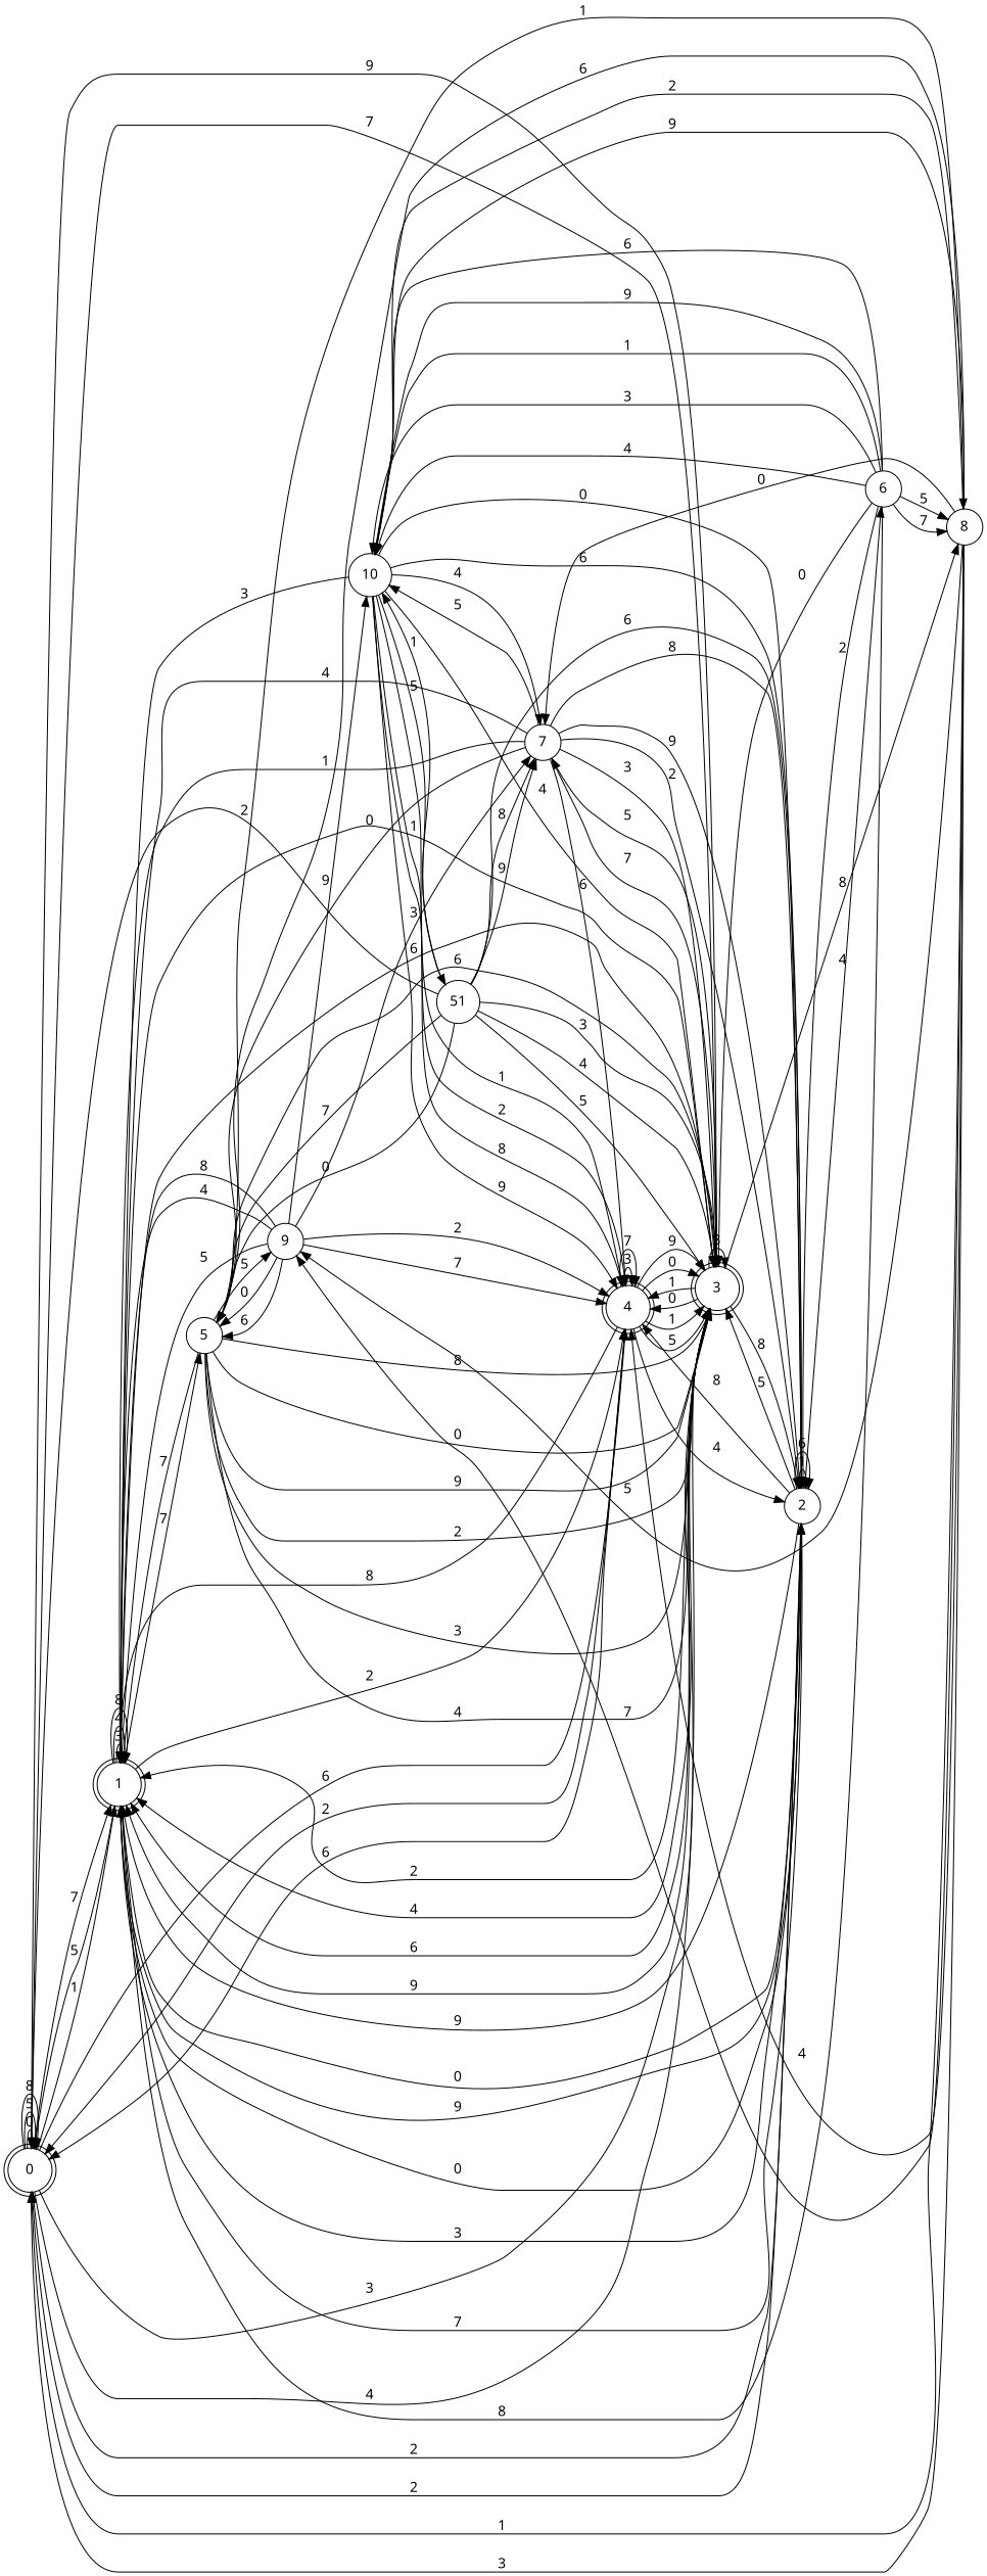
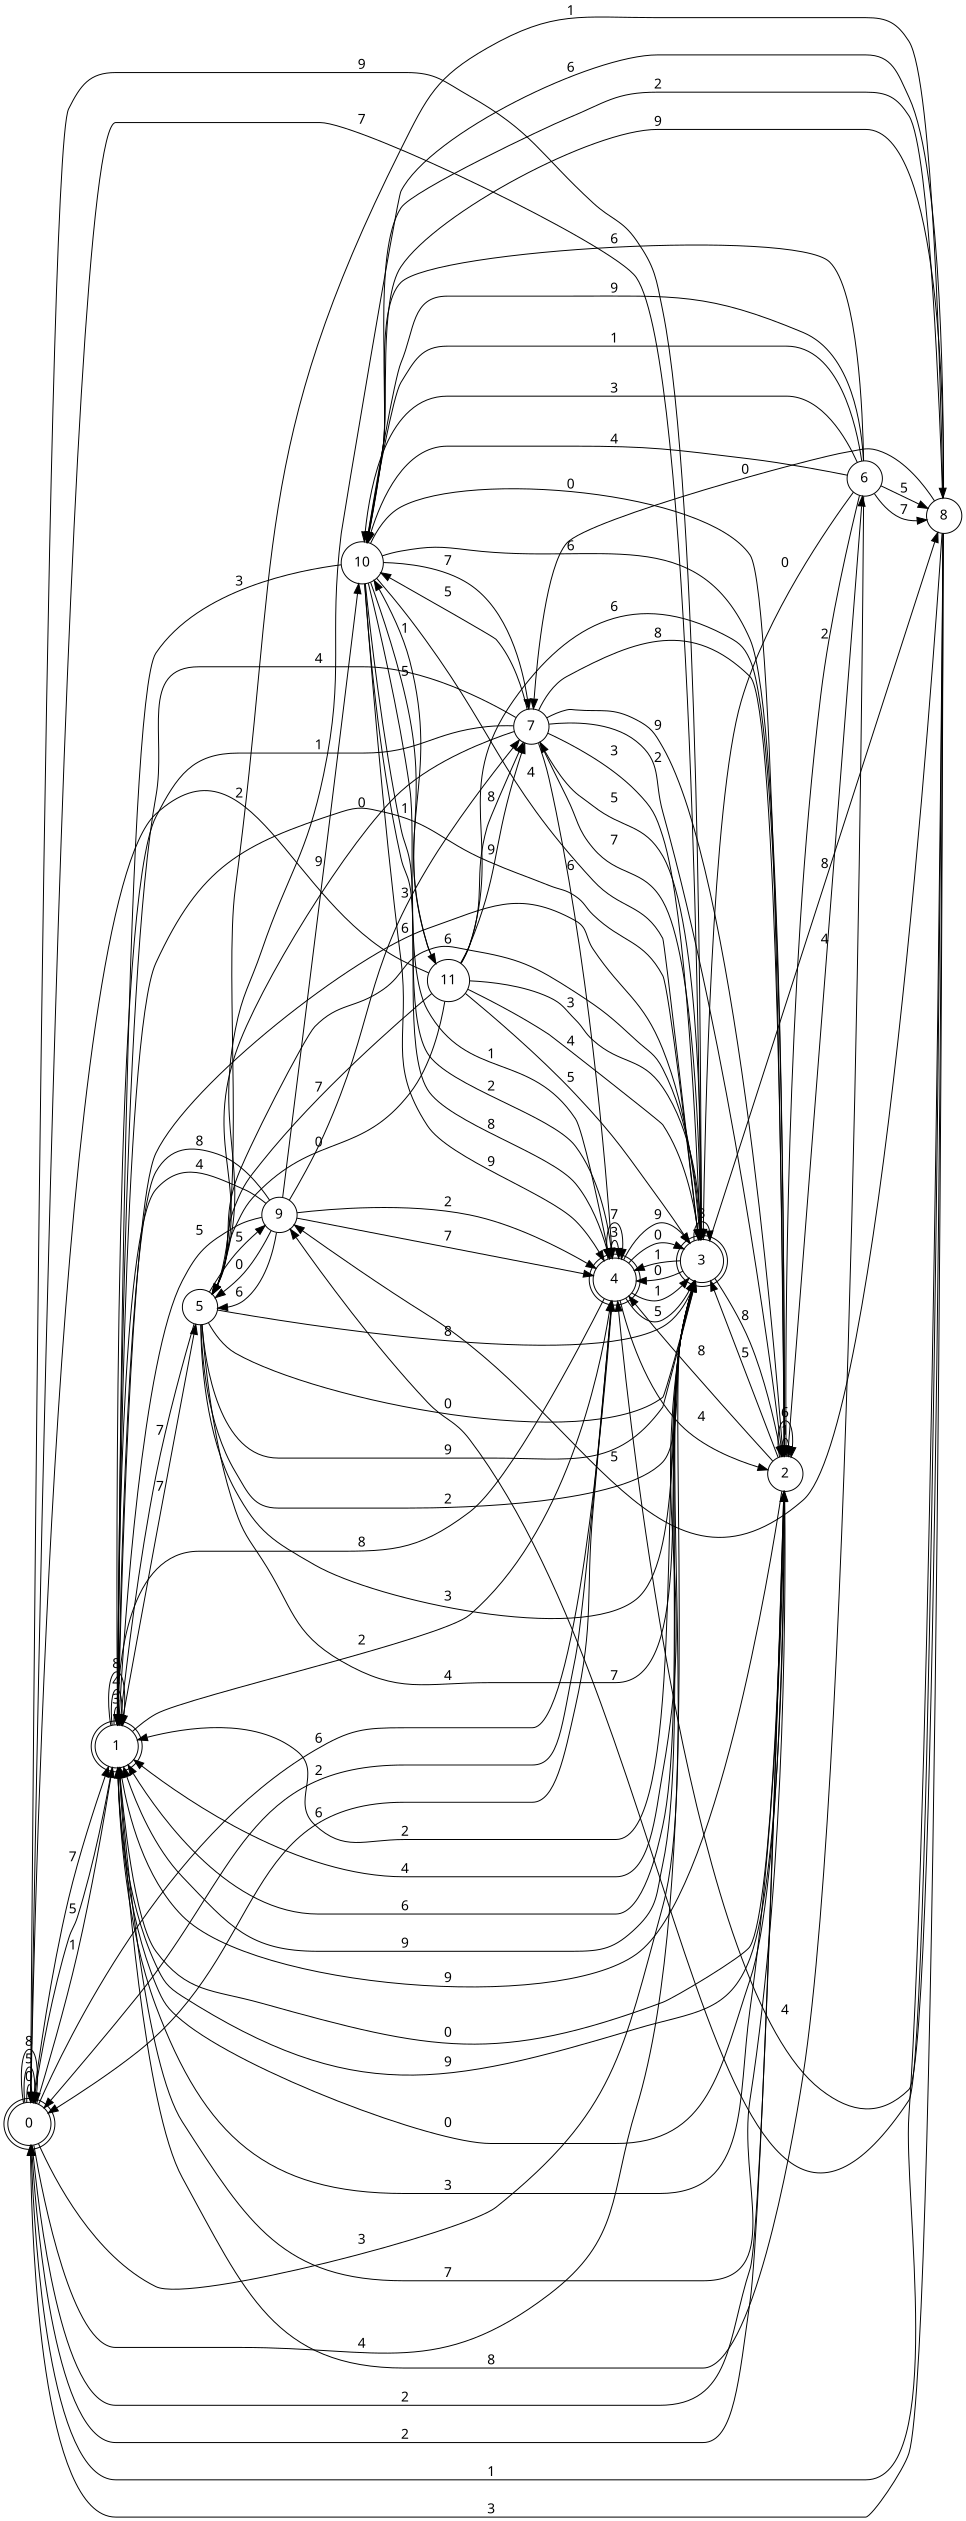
  digraph {
    fontname="Noto Sans"
    rankdir=LR
    node [fontname="Noto Sans" shape=circle]
    edge [fontname="Noto Sans"]
    n1 [label=0 shape=doublecircle]
    n2 [label=1 shape=doublecircle]
    n3 [label=2]
    n4 [label=3 shape=doublecircle]
    n5 [label=4 shape=doublecircle]
    n6 [label=5]
    n7 [label=6]
    n8 [label=7]
    n9 [label=8]
    n10 [label=9]
    n11 [label=10]
-   n12 [label=51]
+   n12 [label=11]
    n1 -> n1 [label=0]
    n1 -> n1 [label=5]
    n1 -> n1 [label=8]
    n1 -> n2 [label=1]
    n1 -> n2 [label=7]
    n1 -> n3 [label=2]
    n1 -> n4 [label=3]
    n1 -> n4 [label=4]
    n1 -> n4 [label=9]
    n1 -> n5 [label=6]
    n2 -> n1 [label=5]
    n2 -> n2 [label=3]
    n2 -> n2 [label=4]
    n2 -> n2 [label=8]
    n2 -> n3 [label=0]
    n2 -> n3 [label=9]
    n2 -> n4 [label=1]
    n2 -> n4 [label=6]
    n2 -> n5 [label=2]
    n2 -> n6 [label=7]
    n3 -> n1 [label=2]
    n3 -> n2 [label=0]
    n3 -> n2 [label=3]
    n3 -> n2 [label=7]
    n3 -> n2 [label=9]
    n3 -> n3 [label=1]
    n3 -> n3 [label=6]
    n3 -> n4 [label=5]
    n3 -> n5 [label=8]
    n3 -> n7 [label=4]
    n4 -> n1 [label=7]
    n4 -> n2 [label=2]
    n4 -> n2 [label=4]
    n4 -> n2 [label=6]
    n4 -> n2 [label=9]
    n4 -> n3 [label=8]
    n4 -> n4 [label=3]
    n4 -> n5 [label=0]
    n4 -> n5 [label=1]
    n4 -> n8 [label=5]
    n4 -> n9 [label=8]
    n5 -> n1 [label=2]
    n5 -> n1 [label=6]
    n5 -> n2 [label=8]
    n5 -> n3 [label=4]
    n5 -> n4 [label=0]
    n5 -> n4 [label=1]
    n5 -> n4 [label=5]
    n5 -> n4 [label=9]
    n5 -> n5 [label=3]
    n5 -> n5 [label=7]
    n6 -> n2 [label=7]
    n6 -> n4 [label=0]
    n6 -> n4 [label=2]
    n6 -> n4 [label=3]
    n6 -> n4 [label=4]
    n6 -> n4 [label=6]
    n6 -> n4 [label=8]
    n6 -> n4 [label=9]
    n6 -> n9 [label=1]
    n6 -> n10 [label=5]
    n7 -> n2 [label=8]
    n7 -> n3 [label=2]
    n7 -> n4 [label=0]
    n7 -> n9 [label=5]
    n7 -> n9 [label=7]
    n7 -> n11 [label=1]
    n7 -> n11 [label=3]
    n7 -> n11 [label=4]
    n7 -> n11 [label=6]
    n7 -> n11 [label=9]
    n8 -> n2 [label=1]
    n8 -> n2 [label=4]
    n8 -> n3 [label=2]
    n8 -> n3 [label=8]
    n8 -> n3 [label=9]
    n8 -> n4 [label=3]
    n8 -> n4 [label=7]
    n8 -> n5 [label=6]
    n8 -> n6 [label=0]
    n8 -> n11 [label=5]
    n9 -> n1 [label=1]
    n9 -> n1 [label=3]
    n9 -> n5 [label=4]
    n9 -> n6 [label=6]
    n9 -> n8 [label=0]
    n9 -> n10 [label=5]
    n9 -> n10 [label=7]
    n9 -> n11 [label=2]
    n9 -> n11 [label=9]
    n10 -> n2 [label=4]
    n10 -> n2 [label=5]
    n10 -> n2 [label=8]
    n10 -> n5 [label=2]
    n10 -> n5 [label=7]
    n10 -> n6 [label=0]
    n10 -> n6 [label=6]
    n10 -> n8 [label=3]
    n10 -> n11 [label=9]
    n11 -> n2 [label=3]
    n11 -> n3 [label=0]
    n11 -> n3 [label=6]
    n11 -> n4 [label=4]
    n11 -> n5 [label=1]
    n11 -> n5 [label=2]
    n11 -> n5 [label=8]
    n11 -> n5 [label=9]
-   n11 -> n8 [label=4]
+   n11 -> n8 [label=7]
    n11 -> n12 [label=5]
    n12 -> n1 [label=2]
    n12 -> n3 [label=6]
    n12 -> n4 [label=3]
    n12 -> n4 [label=4]
    n12 -> n4 [label=5]
    n12 -> n6 [label=0]
    n12 -> n6 [label=7]
    n12 -> n8 [label=8]
    n12 -> n8 [label=9]
    n12 -> n11 [label=1]
  }
